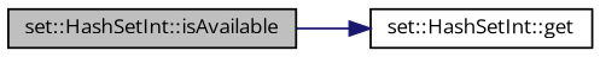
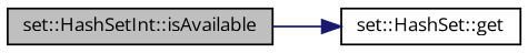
  digraph {
    rankdir=LR
    fontname="Open Sans"
    node [color=black fontname="Open Sans" fontsize=10 shape=record style=filled]
    n1 [fillcolor=grey75 fontcolor=black height=0.2 label="set::HashSetInt::isAvailable" width=0.4]
-   n2 [fillcolor=white height=0.2 label="set::HashSetInt::get" width=0.4]
+   n2 [fillcolor=white height=0.2 label="set::HashSet::get" width=0.4]
    n1 -> n2 [color=midnightblue fontname="Open Sans" fontsize=10 labelfontname=Helvetica labelfontsize=10 style=solid]
  }
